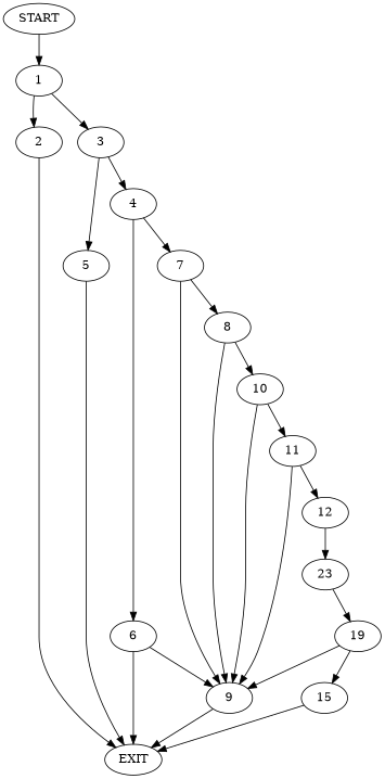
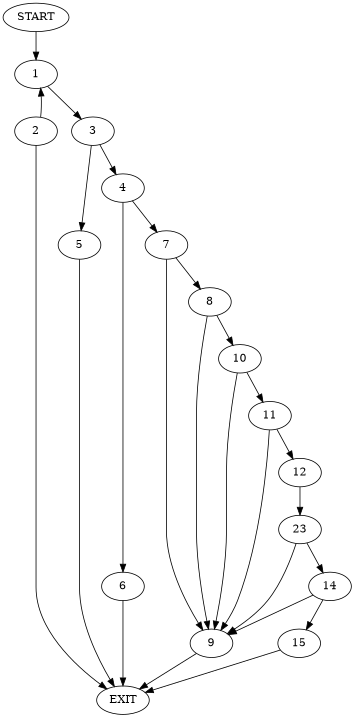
  digraph {
    n1 [label=START]
    1
    2
    3
    n5 [label=EXIT]
    4
    5
    6
    7
    8
    9
    10
    11
    12
    n15 [label=23]
-   14 [label=19]
+   14
    15
    n1 -> 1
-   1 -> 2
+   2 -> 1
    1 -> 3
    2 -> n5
    3 -> 4
    3 -> 5
    4 -> 6
    4 -> 7
    5 -> n5
    6 -> n5
    7 -> 8
    7 -> 9
    8 -> 9
    8 -> 10
    9 -> n5
    10 -> 9
    10 -> 11
    11 -> 9
    11 -> 12
    12 -> n15
-   6 -> 9
+   n15 -> 9
    n15 -> 14
    14 -> 9
    14 -> 15
    15 -> n5
  }
